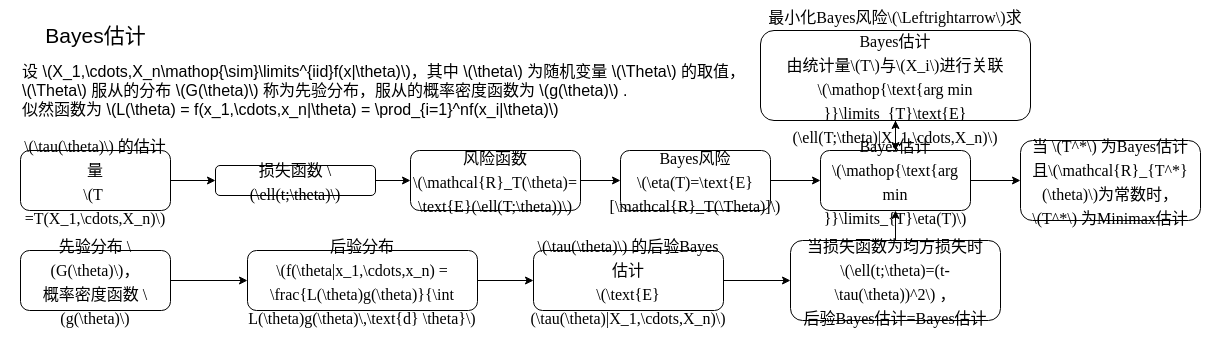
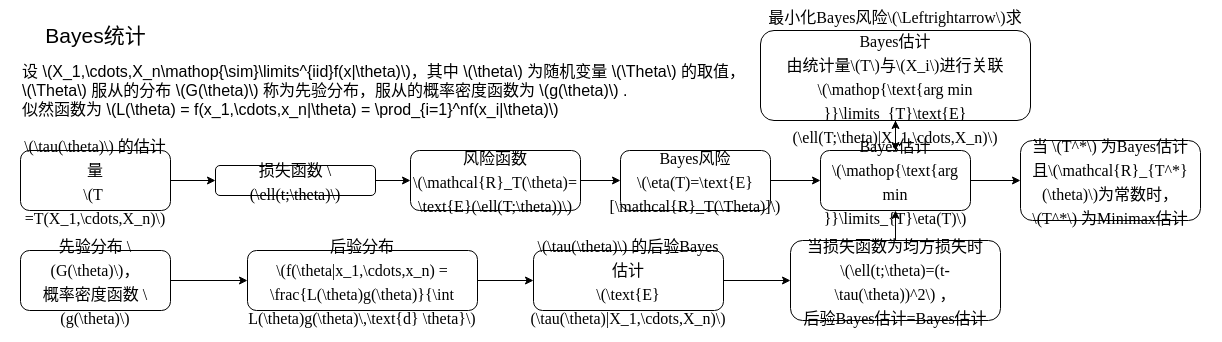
  <mxCell id="0" />
  <mxCell id="1" parent="0" />
  <mxCell id="2" value="" style="edgeStyle=orthogonalEdgeStyle;rounded=0;orthogonalLoop=1;jettySize=auto;html=1;" edge="1" parent="1" source="3" target="5"><mxGeometry relative="1" as="geometry" /></mxCell>
  <mxCell id="3" value="&lt;font style=&quot;font-size: 16px&quot;&gt;\(\tau(\theta)\) 的估计量&lt;br&gt;\(T&amp;nbsp; =T(X_1,\cdots,X_n)\)&lt;br&gt;&lt;/font&gt;" style="rounded=1;whiteSpace=wrap;html=1;fontSize=20;fontFamily=Times New Roman;" vertex="1" parent="1"><mxGeometry x="20" y="150" width="150" height="60" as="geometry" /></mxCell>
  <mxCell id="4" value="" style="edgeStyle=orthogonalEdgeStyle;rounded=0;orthogonalLoop=1;jettySize=auto;html=1;" edge="1" parent="1" source="5" target="7"><mxGeometry relative="1" as="geometry" /></mxCell>
  <mxCell id="5" value="&lt;font style=&quot;font-size: 16px&quot;&gt;损失函数 \(\ell(t;\theta)\)&lt;/font&gt;" style="rounded=1;whiteSpace=wrap;html=1;fontSize=20;fontFamily=Times New Roman;" vertex="1" parent="1"><mxGeometry x="215" y="165" width="160" height="30" as="geometry" /></mxCell>
  <mxCell id="6" value="" style="edgeStyle=orthogonalEdgeStyle;rounded=0;orthogonalLoop=1;jettySize=auto;html=1;fontSize=16;" edge="1" parent="1" source="7" target="9"><mxGeometry relative="1" as="geometry" /></mxCell>
  <mxCell id="7" value="&lt;font style=&quot;font-size: 16px&quot;&gt;风险函数&lt;br&gt;\(\mathcal{R}_T(\theta)=&lt;br&gt;\text{E}(\ell(T;\theta))\)&lt;/font&gt;" style="rounded=1;whiteSpace=wrap;html=1;fontSize=20;fontFamily=Times New Roman;" vertex="1" parent="1"><mxGeometry x="410" y="150" width="170" height="60" as="geometry" /></mxCell>
  <mxCell id="8" value="" style="edgeStyle=orthogonalEdgeStyle;rounded=0;orthogonalLoop=1;jettySize=auto;html=1;fontSize=16;" edge="1" parent="1" source="9" target="12"><mxGeometry relative="1" as="geometry" /></mxCell>
  <mxCell id="9" value="&lt;font style=&quot;font-size: 16px&quot;&gt;&lt;font style=&quot;font-size: 16px&quot;&gt;Bayes风险&lt;br&gt;&lt;/font&gt;\(\eta(T)=\text{E}[\mathcal{R}_T(\Theta)]\)&lt;/font&gt;" style="rounded=1;whiteSpace=wrap;html=1;fontSize=20;fontFamily=Times New Roman;" vertex="1" parent="1"><mxGeometry x="620" y="150" width="150" height="60" as="geometry" /></mxCell>
  <mxCell id="10" value="" style="edgeStyle=orthogonalEdgeStyle;rounded=0;orthogonalLoop=1;jettySize=auto;html=1;fontSize=16;" edge="1" parent="1" source="12" target="14"><mxGeometry relative="1" as="geometry" /></mxCell>
  <mxCell id="11" value="" style="edgeStyle=orthogonalEdgeStyle;rounded=0;orthogonalLoop=1;jettySize=auto;html=1;fontSize=21;fontColor=#000000;" edge="1" parent="1" source="12" target="25"><mxGeometry relative="1" as="geometry" /></mxCell>
  <mxCell id="12" value="&lt;span style=&quot;font-size: 16px&quot;&gt;Bayes估计&lt;br&gt;\(\mathop{\text{arg min }}\limits_{T}\eta(T)\)&lt;br&gt;&lt;/span&gt;" style="rounded=1;whiteSpace=wrap;html=1;fontSize=20;fontFamily=Times New Roman;" vertex="1" parent="1"><mxGeometry x="820" y="150" width="150" height="60" as="geometry" /></mxCell>
  <mxCell id="13" style="edgeStyle=orthogonalEdgeStyle;rounded=0;orthogonalLoop=1;jettySize=auto;html=1;entryX=0.5;entryY=0;entryDx=0;entryDy=0;fontSize=16;" edge="1" parent="1" source="14" target="12"><mxGeometry relative="1" as="geometry" /></mxCell>
  <mxCell id="14" value="&lt;span style=&quot;font-size: 16px&quot;&gt;最小化Bayes风险\(\Leftrightarrow\)求Bayes估计&lt;br&gt;由统计量\(T\)与\(X_i\)进行关联&lt;br&gt;\(\mathop{\text{arg min }}\limits_{T}\text{E}(\ell(T;\theta)|X_1,\cdots,X_n)\)&lt;br&gt;&lt;/span&gt;" style="rounded=1;whiteSpace=wrap;html=1;fontSize=20;fontFamily=Times New Roman;" vertex="1" parent="1"><mxGeometry x="760" y="30" width="270" height="90" as="geometry" /></mxCell>
  <mxCell id="15" value="设 \(X_1,\cdots,X_n\mathop{\sim}\limits^{iid}f(x|\theta)\)，其中 \(\theta\) 为随机变量 \(\Theta\) 的取值，&lt;br&gt;\(\Theta\) 服从的分布 \(G(\theta)\) 称为先验分布，服从的概率密度函数为 \(g(\theta)\) .&lt;br&gt;似然函数为 \(L(\theta) = f(x_1,\cdots,x_n|\theta) = \prod_{i=1}^nf(x_i|\theta)\)" style="text;html=1;align=left;verticalAlign=middle;resizable=0;points=[];autosize=1;strokeColor=none;fillColor=none;fontSize=16;" vertex="1" parent="1"><mxGeometry x="20" y="60" width="740" height="60" as="geometry" /></mxCell>
- <mxCell id="16" value="&lt;font style=&quot;font-size: 21px&quot;&gt;Bayes估计&lt;/font&gt;" style="text;html=1;align=center;verticalAlign=middle;resizable=0;points=[];autosize=1;strokeColor=none;fillColor=none;fontSize=16;" vertex="1" parent="1"><mxGeometry x="35" y="20" width="120" height="30" as="geometry" /></mxCell>
+ <mxCell id="16" value="&lt;font style=&quot;font-size: 21px&quot;&gt;Bayes统计&lt;/font&gt;" style="text;html=1;align=center;verticalAlign=middle;resizable=0;points=[];autosize=1;strokeColor=none;fillColor=none;fontSize=16;" vertex="1" parent="1"><mxGeometry x="35" y="20" width="120" height="30" as="geometry" /></mxCell>
  <mxCell id="17" value="" style="edgeStyle=orthogonalEdgeStyle;rounded=0;orthogonalLoop=1;jettySize=auto;html=1;fontSize=21;fontColor=#CC0000;" edge="1" parent="1" source="18" target="20"><mxGeometry relative="1" as="geometry" /></mxCell>
  <mxCell id="18" value="&lt;font style=&quot;font-size: 16px&quot;&gt;先验分布 \(G(\theta)\)，&lt;br&gt;概率密度函数 \(g(\theta)\)&lt;br&gt;&lt;/font&gt;" style="rounded=1;whiteSpace=wrap;html=1;fontSize=20;fontFamily=Times New Roman;" vertex="1" parent="1"><mxGeometry x="20" y="250" width="150" height="60" as="geometry" /></mxCell>
  <mxCell id="19" value="" style="edgeStyle=orthogonalEdgeStyle;rounded=0;orthogonalLoop=1;jettySize=auto;html=1;fontSize=21;fontColor=#CC0000;" edge="1" parent="1" source="20" target="22"><mxGeometry relative="1" as="geometry" /></mxCell>
  <mxCell id="20" value="&lt;font style=&quot;font-size: 16px&quot;&gt;后验分布&lt;br&gt;\(f(\theta|x_1,\cdots,x_n) = \frac{L(\theta)g(\theta)}{\int L(\theta)g(\theta)\,\text{d} \theta}\)&lt;br&gt;&lt;/font&gt;" style="rounded=1;whiteSpace=wrap;html=1;fontSize=20;fontFamily=Times New Roman;" vertex="1" parent="1"><mxGeometry x="247" y="250" width="230" height="60" as="geometry" /></mxCell>
  <mxCell id="21" value="" style="edgeStyle=orthogonalEdgeStyle;rounded=0;orthogonalLoop=1;jettySize=auto;html=1;fontSize=21;fontColor=#CC0000;" edge="1" parent="1" source="22" target="24"><mxGeometry relative="1" as="geometry" /></mxCell>
  <mxCell id="22" value="&lt;font style=&quot;font-size: 16px&quot;&gt;\(\tau(\theta)\) 的后验Bayes估计&lt;br&gt;\(\text{E}(\tau(\theta)|X_1,\cdots,X_n)\)&lt;br&gt;&lt;/font&gt;" style="rounded=1;whiteSpace=wrap;html=1;fontSize=20;fontFamily=Times New Roman;" vertex="1" parent="1"><mxGeometry x="533" y="250" width="190" height="60" as="geometry" /></mxCell>
  <mxCell id="23" value="" style="edgeStyle=orthogonalEdgeStyle;rounded=0;orthogonalLoop=1;jettySize=auto;html=1;fontSize=21;fontColor=#CC0000;" edge="1" parent="1" source="24" target="12"><mxGeometry relative="1" as="geometry" /></mxCell>
  <mxCell id="24" value="&lt;font style=&quot;font-size: 16px&quot;&gt;当损失函数为均方损失时&lt;br&gt;\(\ell(t;\theta)=(t-\tau(\theta))^2\) ，&lt;br&gt;后验Bayes估计=Bayes估计&lt;br&gt;&lt;/font&gt;" style="rounded=1;whiteSpace=wrap;html=1;fontSize=20;fontFamily=Times New Roman;" vertex="1" parent="1"><mxGeometry x="790" y="240" width="210" height="80" as="geometry" /></mxCell>
  <mxCell id="25" value="&lt;span style=&quot;font-size: 16px&quot;&gt;当 \(T^*\) 为Bayes估计&lt;br&gt;且&lt;/span&gt;&lt;span style=&quot;font-size: 16px&quot;&gt;\(\mathcal{R}_{T^*}(\theta)\)为常数时，&lt;/span&gt;&lt;br&gt;&lt;span style=&quot;font-size: 16px&quot;&gt;\(T^*\) 为Minimax估计&lt;/span&gt;" style="rounded=1;whiteSpace=wrap;html=1;fontSize=20;fontFamily=Times New Roman;" vertex="1" parent="1"><mxGeometry x="1020" y="140" width="180" height="80" as="geometry" /></mxCell>
